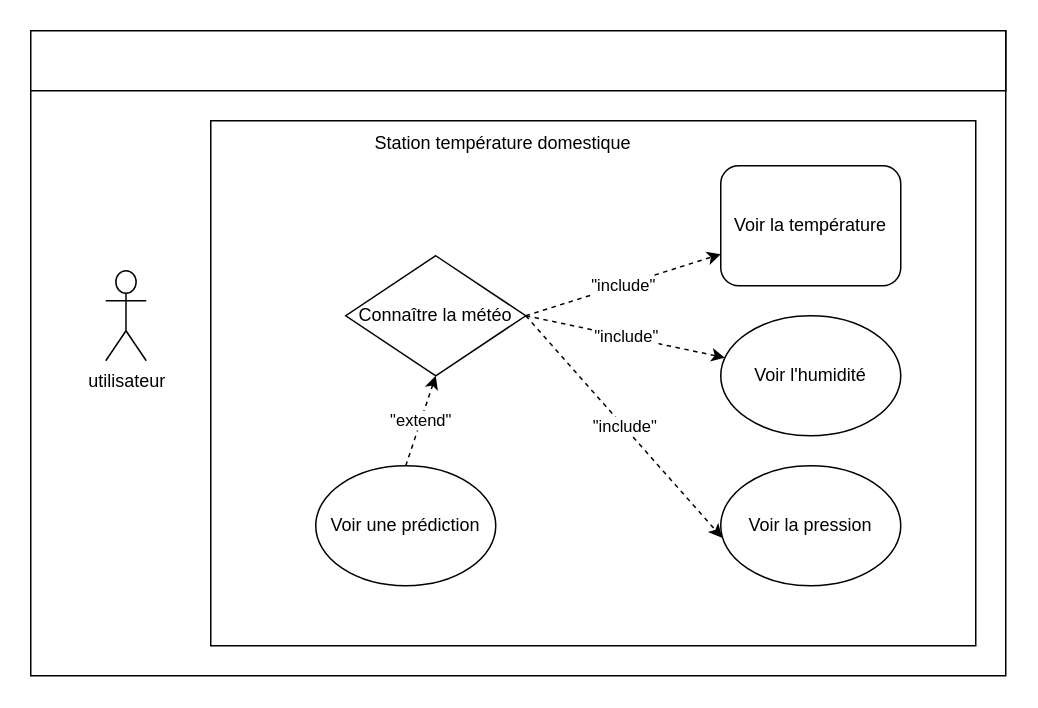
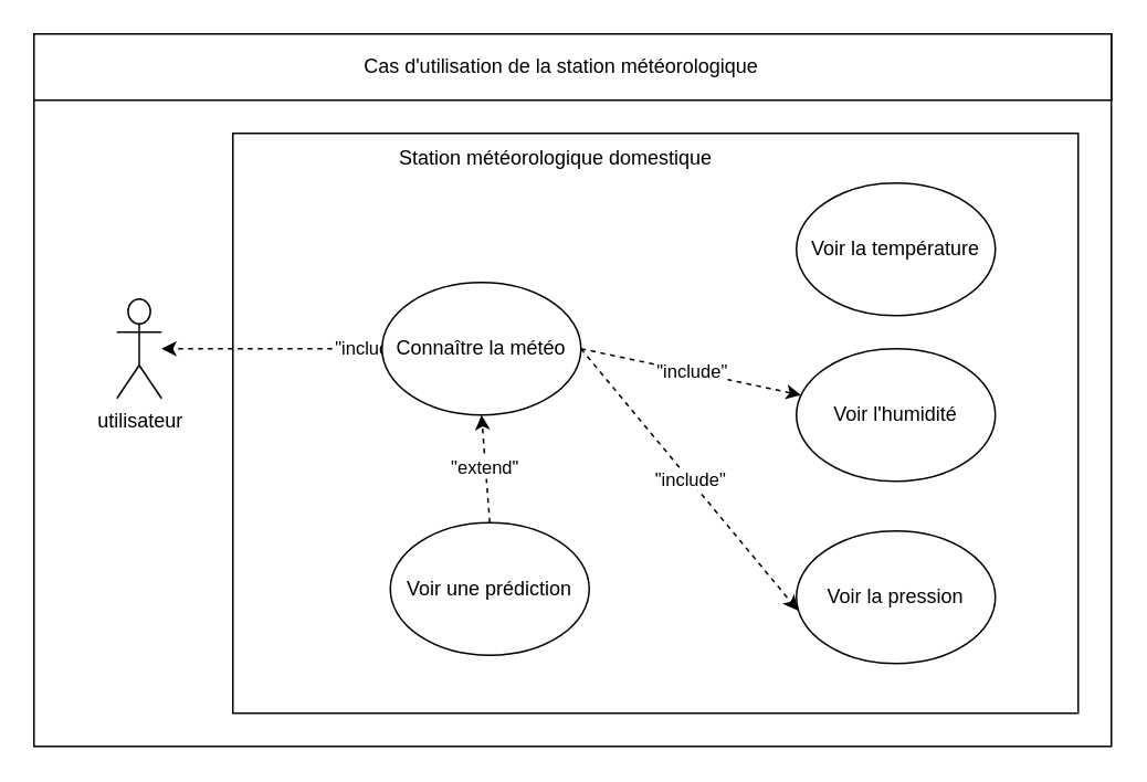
  <mxCell id="0" />
  <mxCell id="1" parent="0" />
  <mxCell id="2" value="" style="rounded=0;whiteSpace=wrap;html=1;" vertex="1" parent="1"><mxGeometry x="20" y="20" width="650" height="430" as="geometry" /></mxCell>
  <mxCell id="3" value="utilisateur" style="shape=umlActor;verticalLabelPosition=bottom;verticalAlign=top;html=1;outlineConnect=0;" vertex="1" parent="1"><mxGeometry x="70" y="180" width="27" height="60" as="geometry" /></mxCell>
  <mxCell id="4" value="" style="rounded=0;whiteSpace=wrap;html=1;" vertex="1" parent="1"><mxGeometry x="140" y="80" width="510" height="350" as="geometry" /></mxCell>
- <mxCell id="5" value="Station température domestique" style="text;html=1;strokeColor=none;fillColor=none;align=center;verticalAlign=middle;whiteSpace=wrap;rounded=0;" vertex="1" parent="1"><mxGeometry x="210" y="80" width="250" height="30" as="geometry" /></mxCell>
+ <mxCell id="5" value="Station météorologique domestique" style="text;html=1;strokeColor=none;fillColor=none;align=center;verticalAlign=middle;whiteSpace=wrap;rounded=0;" vertex="1" parent="1"><mxGeometry x="210" y="80" width="250" height="30" as="geometry" /></mxCell>
  <mxCell id="6" value="" style="rounded=0;whiteSpace=wrap;html=1;" vertex="1" parent="1"><mxGeometry x="20" y="20" width="650" height="40" as="geometry" /></mxCell>
- <mxCell id="8" value="&quot;include&quot;" style="rounded=0;orthogonalLoop=1;jettySize=auto;html=1;exitX=1;exitY=0.5;exitDx=0;exitDy=0;dashed=1;" edge="1" parent="1" source="11" target="12"><mxGeometry relative="1" as="geometry" /></mxCell>
+ <mxCell id="7" value="Cas d'utilisation de la station météorologique&amp;nbsp;" style="text;html=1;strokeColor=none;fillColor=none;align=center;verticalAlign=middle;whiteSpace=wrap;rounded=0;" vertex="1" parent="1"><mxGeometry x="20" y="25" width="640" height="30" as="geometry" /></mxCell>
+ <mxCell id="8" value="&quot;include&quot;" style="rounded=0;orthogonalLoop=1;jettySize=auto;html=1;exitX=1;exitY=0.5;exitDx=0;exitDy=0;dashed=1;" edge="1" parent="1" source="11" target="3"><mxGeometry relative="1" as="geometry" /></mxCell>
  <mxCell id="9" value="&quot;include&quot;" style="rounded=0;orthogonalLoop=1;jettySize=auto;html=1;exitX=1;exitY=0.5;exitDx=0;exitDy=0;dashed=1;" edge="1" parent="1" source="11" target="13"><mxGeometry relative="1" as="geometry" /></mxCell>
  <mxCell id="10" value="&quot;include&quot;" style="rounded=0;orthogonalLoop=1;jettySize=auto;html=1;exitX=1;exitY=0.5;exitDx=0;exitDy=0;entryX=0.008;entryY=0.6;entryDx=0;entryDy=0;entryPerimeter=0;dashed=1;" edge="1" parent="1" source="11" target="14"><mxGeometry relative="1" as="geometry" /></mxCell>
- <mxCell id="11" value="Connaître la météo" style="rhombus;whiteSpace=wrap;html=1;" vertex="1" parent="1"><mxGeometry x="230" y="170" width="120" height="80" as="geometry" /></mxCell>
- <mxCell id="12" value="Voir la température" style="whiteSpace=wrap;html=1;rounded=1;" vertex="1" parent="1"><mxGeometry x="480" y="110" width="120" height="80" as="geometry" /></mxCell>
+ <mxCell id="11" value="Connaître la météo" style="ellipse;whiteSpace=wrap;html=1;" vertex="1" parent="1"><mxGeometry x="230" y="170" width="120" height="80" as="geometry" /></mxCell>
+ <mxCell id="12" value="Voir la température" style="ellipse;whiteSpace=wrap;html=1;" vertex="1" parent="1"><mxGeometry x="480" y="110" width="120" height="80" as="geometry" /></mxCell>
  <mxCell id="13" value="Voir l'humidité" style="ellipse;whiteSpace=wrap;html=1;" vertex="1" parent="1"><mxGeometry x="480" y="210" width="120" height="80" as="geometry" /></mxCell>
- <mxCell id="14" value="Voir la pression" style="ellipse;whiteSpace=wrap;html=1;" vertex="1" parent="1"><mxGeometry x="480" y="310" width="120" height="80" as="geometry" /></mxCell>
+ <mxCell id="14" value="Voir la pression" style="ellipse;whiteSpace=wrap;html=1;" vertex="1" parent="1"><mxGeometry x="480" y="320" width="120" height="80" as="geometry" /></mxCell>
  <mxCell id="15" value="&quot;extend&quot;" style="rounded=0;orthogonalLoop=1;jettySize=auto;html=1;exitX=0.5;exitY=0;exitDx=0;exitDy=0;entryX=0.5;entryY=1;entryDx=0;entryDy=0;dashed=1;" edge="1" parent="1" source="16" target="11"><mxGeometry relative="1" as="geometry" /></mxCell>
- <mxCell id="16" value="Voir une prédiction" style="ellipse;whiteSpace=wrap;html=1;" vertex="1" parent="1"><mxGeometry x="210" y="310" width="120" height="80" as="geometry" /></mxCell>
+ <mxCell id="16" value="Voir une prédiction" style="ellipse;whiteSpace=wrap;html=1;" vertex="1" parent="1"><mxGeometry x="235" y="315" width="120" height="80" as="geometry" /></mxCell>
